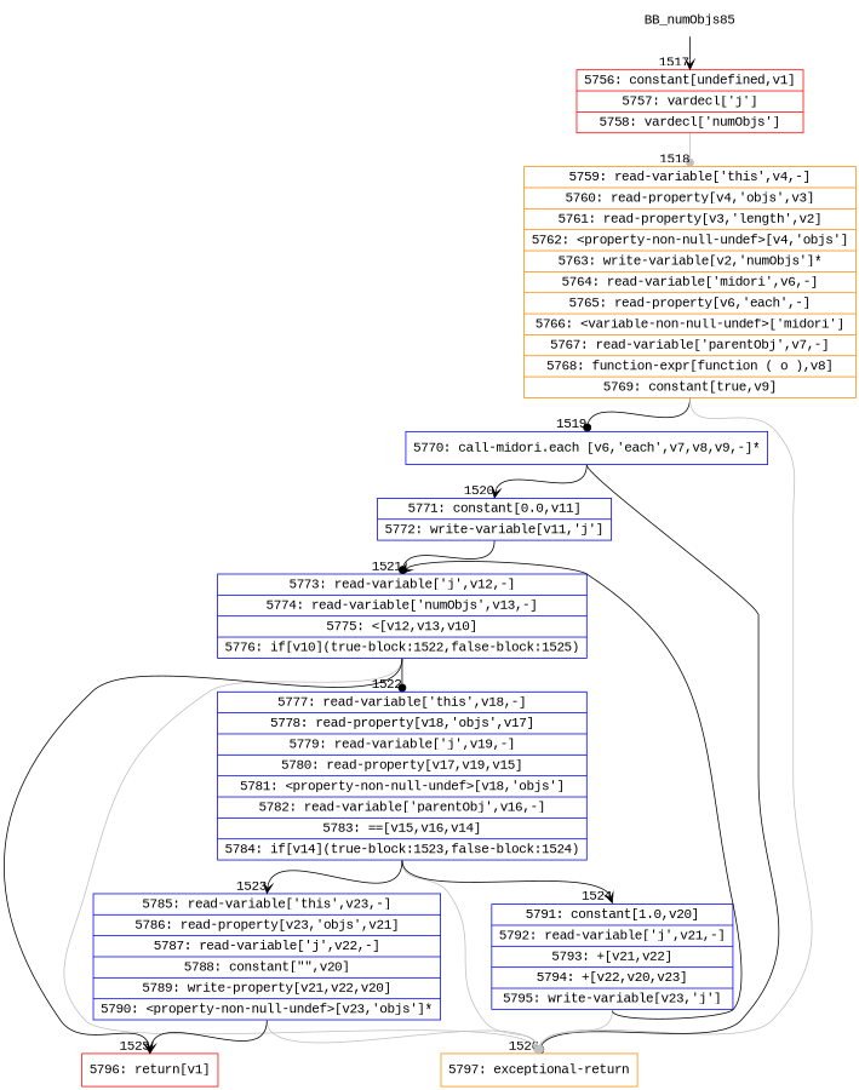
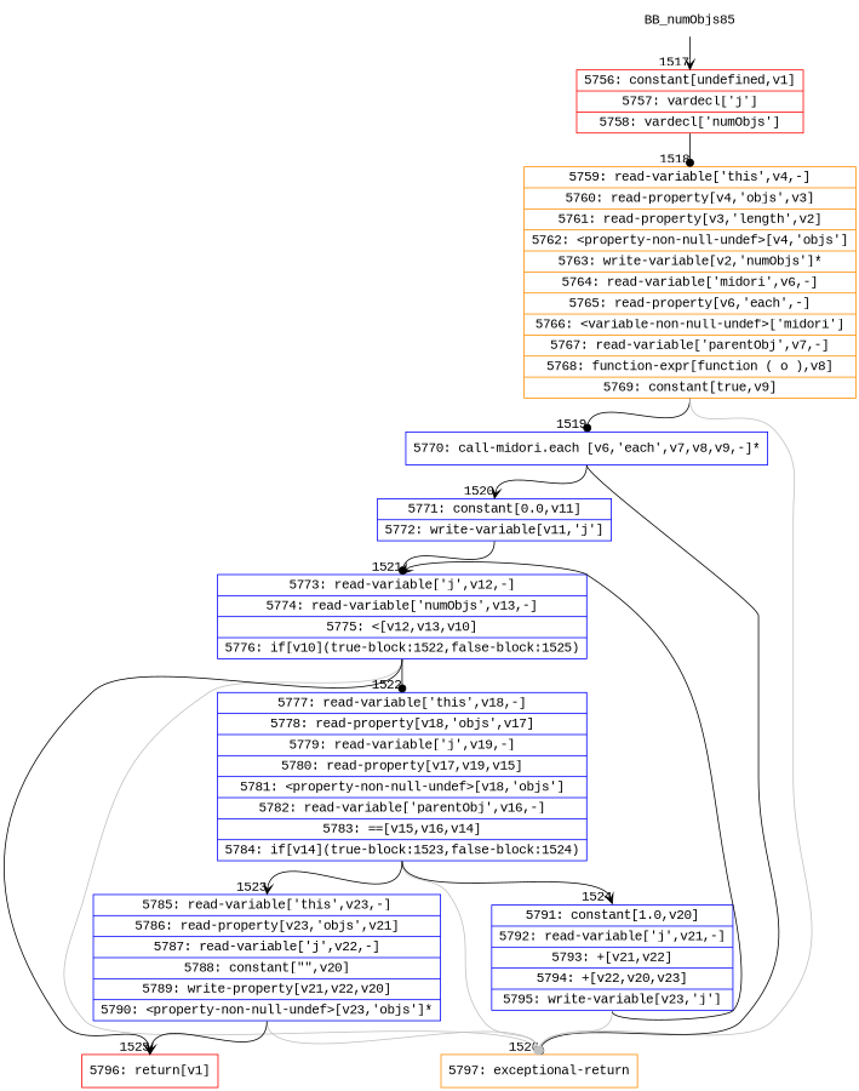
  digraph {
    fontname="Liberation Mono"
    rankdir=TD
    node [color=blue fontname="Liberation Mono" shape=record]
    edge [arrowhead=vee fontname="Liberation Mono" headport=n tailport=s]
    n1 [color=teal label=BB_numObjs85 shape=none]
    n2 [color=red label="{5756: constant[undefined,v1]|5757: vardecl['j']|5758: vardecl['numObjs']}"]
    n3 [color=darkorange label="{5759: read-variable['this',v4,-]|5760: read-property[v4,'objs',v3]|5761: read-property[v3,'length',v2]|5762: \<property-non-null-undef\>[v4,'objs']|5763: write-variable[v2,'numObjs']*|5764: read-variable['midori',v6,-]|5765: read-property[v6,'each',-]|5766: \<variable-non-null-undef\>['midori']|5767: read-variable['parentObj',v7,-]|5768: function-expr[function ( o ),v8]|5769: constant[true,v9]}"]
    n4 [label="{5770: call-midori.each [v6,'each',v7,v8,v9,-]*}"]
    n5 [color=darkorange label="{5797: exceptional-return}"]
    n6 [label="{5771: constant[0.0,v11]|5772: write-variable[v11,'j']}"]
    n7 [label="{5773: read-variable['j',v12,-]|5774: read-variable['numObjs',v13,-]|5775: \<[v12,v13,v10]|5776: if[v10](true-block:1522,false-block:1525)}"]
    n8 [label="{5777: read-variable['this',v18,-]|5778: read-property[v18,'objs',v17]|5779: read-variable['j',v19,-]|5780: read-property[v17,v19,v15]|5781: \<property-non-null-undef\>[v18,'objs']|5782: read-variable['parentObj',v16,-]|5783: ==[v15,v16,v14]|5784: if[v14](true-block:1523,false-block:1524)}"]
    n9 [color=red label="{5796: return[v1]}"]
    n10 [label="{5785: read-variable['this',v23,-]|5786: read-property[v23,'objs',v21]|5787: read-variable['j',v22,-]|5788: constant[\"\",v20]|5789: write-property[v21,v22,v20]|5790: \<property-non-null-undef\>[v23,'objs']*}"]
    n11 [label="{5791: constant[1.0,v20]|5792: read-variable['j',v21,-]|5793: +[v21,v22]|5794: +[v22,v20,v23]|5795: write-variable[v23,'j']}"]
    n1 -> n2 [headlabel="    1517"]
-   n2 -> n3 [arrowhead=dot headlabel="      1518" color=gray]
+   n2 -> n3 [arrowhead=dot headlabel="      1518"]
    n3 -> n4 [arrowhead=dot headlabel="      1519"]
    n3 -> n5 [arrowhead=dot color=gray headlabel="      1526"]
    n4 -> n5 [arrowhead=dot color=black]
    n4 -> n6 [headlabel="      1520"]
    n6 -> n7 [arrowhead=dot headlabel="      1521"]
    n7 -> n5 [arrowhead=dot color=gray]
    n7 -> n8 [arrowhead=dot headlabel="      1522"]
    n7 -> n9 [headlabel="      1525"]
    n8 -> n5 [color=gray]
    n8 -> n10 [headlabel="      1523"]
    n8 -> n11 [headlabel="      1524"]
    n10 -> n5 [color=gray]
    n10 -> n9
    n11 -> n5 [arrowhead=dot color=gray]
    n11 -> n7
  }
